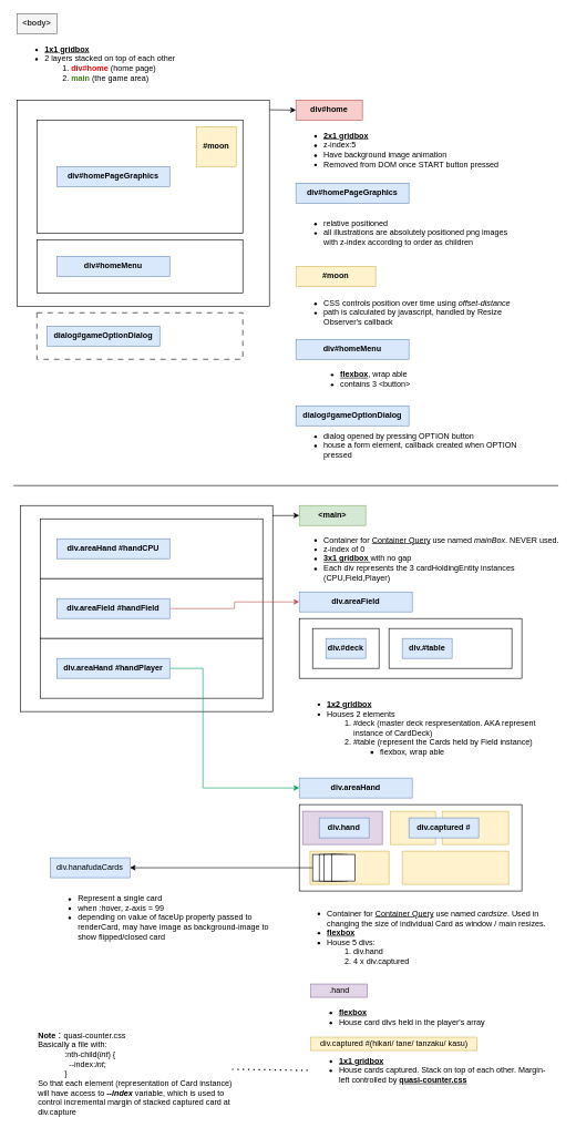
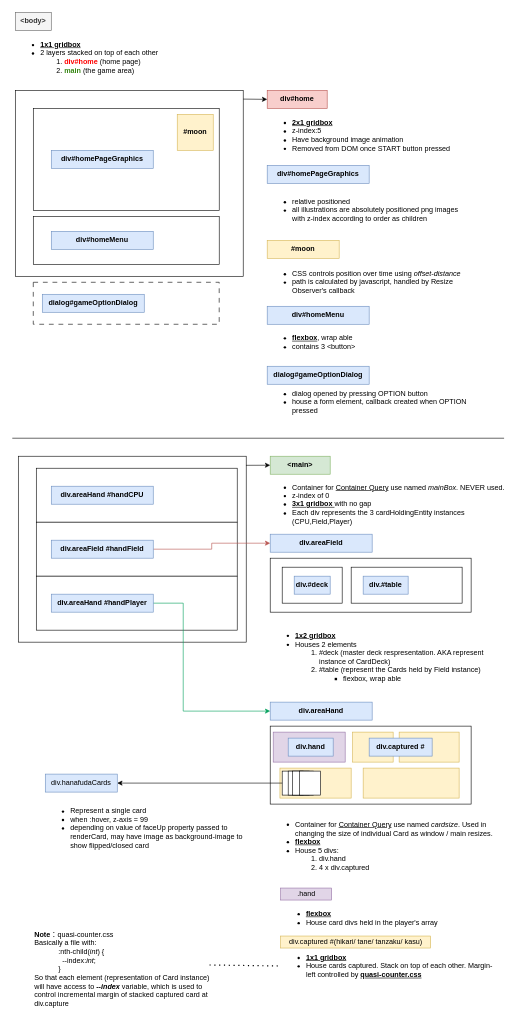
  <mxCell id="0" />
  <mxCell id="1" parent="0" />
  <mxCell id="2" value="" style="rounded=0;whiteSpace=wrap;html=1;" parent="1" vertex="1"><mxGeometry x="30" y="760" width="380" height="310" as="geometry" /></mxCell>
  <mxCell id="3" value="" style="rounded=0;whiteSpace=wrap;html=1;" parent="1" vertex="1"><mxGeometry x="25" y="150" width="380" height="310" as="geometry" /></mxCell>
  <mxCell id="4" value="&lt;b&gt;&amp;lt;body&amp;gt;&lt;/b&gt;" style="text;html=1;strokeColor=#666666;fillColor=#f5f5f5;align=center;verticalAlign=middle;whiteSpace=wrap;rounded=0;fontColor=#333333;" parent="1" vertex="1"><mxGeometry x="25" y="20" width="60" height="30" as="geometry" /></mxCell>
  <mxCell id="5" value="&lt;ul&gt;&lt;li&gt;&lt;b&gt;&lt;u&gt;1x1 gridbox&lt;/u&gt;&lt;/b&gt;&lt;/li&gt;&lt;li&gt;2 layers stacked on top of each other&lt;/li&gt;&lt;ol&gt;&lt;li&gt;&lt;b&gt;&lt;font color=&quot;#ff0000&quot;&gt;div#home&lt;/font&gt;&amp;nbsp;&lt;/b&gt;(home page)&lt;/li&gt;&lt;li&gt;&lt;b&gt;&lt;font color=&quot;#368613&quot;&gt;main&lt;/font&gt;&lt;/b&gt; (the game area)&lt;/li&gt;&lt;/ol&gt;&lt;/ul&gt;" style="text;html=1;align=left;verticalAlign=middle;whiteSpace=wrap;rounded=0;fillColor=default;" parent="1" vertex="1"><mxGeometry x="25" y="60" width="800" height="70" as="geometry" /></mxCell>
  <mxCell id="6" value="" style="rounded=0;whiteSpace=wrap;html=1;" parent="1" vertex="1"><mxGeometry x="55" y="180" width="310" height="170" as="geometry" /></mxCell>
  <mxCell id="7" value="&lt;b&gt;div#home&lt;/b&gt;" style="text;html=1;strokeColor=#b85450;fillColor=#f8cecc;align=center;verticalAlign=middle;whiteSpace=wrap;rounded=0;" parent="1" vertex="1"><mxGeometry x="445" y="150" width="100" height="30" as="geometry" /></mxCell>
  <mxCell id="8" value="&lt;ul&gt;&lt;li&gt;&lt;u&gt;&lt;b&gt;2x1 gridbox&lt;/b&gt;&lt;/u&gt;&lt;/li&gt;&lt;li&gt;z-index:5&lt;/li&gt;&lt;li&gt;Have background image animation&lt;/li&gt;&lt;li&gt;Removed from DOM once START button pressed&lt;/li&gt;&lt;/ul&gt;" style="text;html=1;align=left;verticalAlign=middle;whiteSpace=wrap;rounded=0;fillColor=default;" parent="1" vertex="1"><mxGeometry x="445" y="190" width="340" height="70" as="geometry" /></mxCell>
  <mxCell id="9" value="&lt;b&gt;div#homePageGraphics&lt;/b&gt;" style="text;html=1;strokeColor=#6c8ebf;fillColor=#dae8fc;align=center;verticalAlign=middle;whiteSpace=wrap;rounded=0;" parent="1" vertex="1"><mxGeometry x="85" y="250" width="170" height="30" as="geometry" /></mxCell>
  <mxCell id="10" value="&lt;b&gt;div#homePageGraphics&lt;/b&gt;" style="text;html=1;strokeColor=#6c8ebf;fillColor=#dae8fc;align=center;verticalAlign=middle;whiteSpace=wrap;rounded=0;" parent="1" vertex="1"><mxGeometry x="445" y="275" width="170" height="30" as="geometry" /></mxCell>
  <mxCell id="11" value="&lt;ul&gt;&lt;li&gt;relative positioned&lt;/li&gt;&lt;li&gt;all illustrations are absolutely positioned png images with z-index according to order as children&amp;nbsp;&lt;/li&gt;&lt;/ul&gt;" style="text;html=1;align=left;verticalAlign=middle;whiteSpace=wrap;rounded=0;fillColor=default;" parent="1" vertex="1"><mxGeometry x="445" y="320" width="340" height="60" as="geometry" /></mxCell>
  <mxCell id="12" value="&lt;b&gt;#moon&lt;/b&gt;" style="rounded=0;whiteSpace=wrap;html=1;fillColor=#fff2cc;strokeColor=#d6b656;" parent="1" vertex="1"><mxGeometry x="445" y="400" width="120" height="30" as="geometry" /></mxCell>
  <mxCell id="13" value="&lt;ul&gt;&lt;li&gt;CSS controls position over time using&amp;nbsp;&lt;i&gt;offset-distance&lt;/i&gt;&lt;/li&gt;&lt;li&gt;path is calculated by javascript, handled by Resize Observer's callback&lt;/li&gt;&lt;/ul&gt;" style="text;html=1;align=left;verticalAlign=middle;whiteSpace=wrap;rounded=0;fillColor=default;" parent="1" vertex="1"><mxGeometry x="445" y="440" width="370" height="60" as="geometry" /></mxCell>
  <mxCell id="14" value="" style="rounded=0;whiteSpace=wrap;html=1;" parent="1" vertex="1"><mxGeometry x="55" y="360" width="310" height="80" as="geometry" /></mxCell>
  <mxCell id="15" value="&lt;b&gt;div#homeMenu&lt;/b&gt;" style="text;html=1;strokeColor=#6c8ebf;fillColor=#dae8fc;align=center;verticalAlign=middle;whiteSpace=wrap;rounded=0;" parent="1" vertex="1"><mxGeometry x="85" y="385" width="170" height="30" as="geometry" /></mxCell>
  <mxCell id="16" value="&lt;b&gt;div#homeMenu&lt;/b&gt;" style="text;html=1;strokeColor=#6c8ebf;fillColor=#dae8fc;align=center;verticalAlign=middle;whiteSpace=wrap;rounded=0;" parent="1" vertex="1"><mxGeometry x="445" y="510" width="170" height="30" as="geometry" /></mxCell>
- <mxCell id="17" value="&lt;ul&gt;&lt;li&gt;&lt;b&gt;&lt;u&gt;flexbox&lt;/u&gt;&lt;/b&gt;, wrap able&lt;/li&gt;&lt;li&gt;contains 3 &amp;lt;button&amp;gt;&lt;/li&gt;&lt;/ul&gt;" style="text;html=1;align=left;verticalAlign=middle;whiteSpace=wrap;rounded=0;fillColor=default;" parent="1" vertex="1"><mxGeometry x="470" y="550" width="370" height="40" as="geometry" /></mxCell>
+ <mxCell id="17" value="&lt;ul&gt;&lt;li&gt;&lt;b&gt;&lt;u&gt;flexbox&lt;/u&gt;&lt;/b&gt;, wrap able&lt;/li&gt;&lt;li&gt;contains 3 &amp;lt;button&amp;gt;&lt;/li&gt;&lt;/ul&gt;" style="text;html=1;align=left;verticalAlign=middle;whiteSpace=wrap;rounded=0;fillColor=default;" parent="1" vertex="1"><mxGeometry x="445" y="550" width="370" height="40" as="geometry" /></mxCell>
  <mxCell id="18" value="&lt;b&gt;#moon&lt;/b&gt;" style="rounded=0;whiteSpace=wrap;html=1;fillColor=#fff2cc;strokeColor=#d6b656;" parent="1" vertex="1"><mxGeometry x="295" y="190" width="60" height="60" as="geometry" /></mxCell>
  <mxCell id="19" value="" style="rounded=0;whiteSpace=wrap;html=1;" parent="1" vertex="1"><mxGeometry x="60" y="780" width="335" height="90" as="geometry" /></mxCell>
  <mxCell id="20" value="" style="rounded=0;whiteSpace=wrap;html=1;" parent="1" vertex="1"><mxGeometry x="60" y="870" width="335" height="90" as="geometry" /></mxCell>
  <mxCell id="21" value="" style="rounded=0;whiteSpace=wrap;html=1;" parent="1" vertex="1"><mxGeometry x="60" y="960" width="335" height="90" as="geometry" /></mxCell>
  <mxCell id="22" value="&lt;b&gt;&amp;lt;main&amp;gt;&lt;/b&gt;" style="text;html=1;strokeColor=#82b366;fillColor=#d5e8d4;align=center;verticalAlign=middle;whiteSpace=wrap;rounded=0;" parent="1" vertex="1"><mxGeometry x="450" y="760" width="100" height="30" as="geometry" /></mxCell>
  <mxCell id="23" value="&lt;ul&gt;&lt;li&gt;Container for&amp;nbsp;&lt;u&gt;Container Query&lt;/u&gt;&amp;nbsp;use named &lt;i&gt;mainBox&lt;/i&gt;. NEVER used.&lt;/li&gt;&lt;li&gt;z-index of 0&lt;/li&gt;&lt;li&gt;&lt;b&gt;&lt;u&gt;3x1 gridbox &lt;/u&gt;&lt;/b&gt;with no gap&lt;/li&gt;&lt;li&gt;Each div represents the 3 cardHoldingEntity instances (CPU,Field,Player)&lt;/li&gt;&lt;/ul&gt;" style="text;html=1;align=left;verticalAlign=middle;whiteSpace=wrap;rounded=0;fillColor=default;" parent="1" vertex="1"><mxGeometry x="445" y="800" width="400" height="80" as="geometry" /></mxCell>
  <mxCell id="24" value="" style="endArrow=none;html=1;rounded=0;" parent="1" edge="1"><mxGeometry width="50" height="50" relative="1" as="geometry"><mxPoint x="20" y="730" as="sourcePoint" /><mxPoint x="840" y="730" as="targetPoint" /></mxGeometry></mxCell>
  <mxCell id="25" value="" style="rounded=0;whiteSpace=wrap;html=1;dashed=1;dashPattern=8 8;" parent="1" vertex="1"><mxGeometry x="55" y="470" width="310" height="70" as="geometry" /></mxCell>
  <mxCell id="26" value="&lt;b&gt;dialog#gameOptionDialog&lt;/b&gt;" style="text;html=1;strokeColor=#6c8ebf;fillColor=#dae8fc;align=center;verticalAlign=middle;whiteSpace=wrap;rounded=0;" parent="1" vertex="1"><mxGeometry x="70" y="490" width="170" height="30" as="geometry" /></mxCell>
  <mxCell id="27" value="&lt;b style=&quot;border-color: var(--border-color);&quot;&gt;dialog#gameOptionDialog&lt;/b&gt;" style="text;html=1;strokeColor=#6c8ebf;fillColor=#dae8fc;align=center;verticalAlign=middle;whiteSpace=wrap;rounded=0;" parent="1" vertex="1"><mxGeometry x="445" y="610" width="170" height="30" as="geometry" /></mxCell>
  <mxCell id="28" value="&lt;ul&gt;&lt;li&gt;dialog opened by pressing OPTION button&lt;/li&gt;&lt;li&gt;house a form element, callback created when OPTION pressed&amp;nbsp;&lt;/li&gt;&lt;/ul&gt;" style="text;html=1;align=left;verticalAlign=middle;whiteSpace=wrap;rounded=0;fillColor=default;" parent="1" vertex="1"><mxGeometry x="445" y="650" width="370" height="40" as="geometry" /></mxCell>
  <mxCell id="29" value="&lt;b&gt;div.areaHand #handCPU&lt;/b&gt;" style="text;html=1;strokeColor=#6c8ebf;fillColor=#dae8fc;align=center;verticalAlign=middle;whiteSpace=wrap;rounded=0;" parent="1" vertex="1"><mxGeometry x="85" y="810" width="170" height="30" as="geometry" /></mxCell>
  <mxCell id="30" value="" style="endArrow=classic;html=1;rounded=0;entryX=0;entryY=0.5;entryDx=0;entryDy=0;exitX=1;exitY=0.047;exitDx=0;exitDy=0;exitPerimeter=0;" parent="1" source="3" target="7" edge="1"><mxGeometry width="50" height="50" relative="1" as="geometry"><mxPoint x="345" y="280" as="sourcePoint" /><mxPoint x="395" y="230" as="targetPoint" /></mxGeometry></mxCell>
  <mxCell id="31" value="" style="endArrow=classic;html=1;rounded=0;entryX=0;entryY=0.5;entryDx=0;entryDy=0;exitX=0.999;exitY=0.049;exitDx=0;exitDy=0;exitPerimeter=0;" parent="1" source="2" target="22" edge="1"><mxGeometry width="50" height="50" relative="1" as="geometry"><mxPoint x="385" y="890" as="sourcePoint" /><mxPoint x="435" y="840" as="targetPoint" /></mxGeometry></mxCell>
  <mxCell id="32" style="edgeStyle=orthogonalEdgeStyle;rounded=0;orthogonalLoop=1;jettySize=auto;html=1;entryX=0;entryY=0.5;entryDx=0;entryDy=0;fillColor=#f8cecc;strokeColor=#b85450;" parent="1" source="33" target="37" edge="1"><mxGeometry relative="1" as="geometry" /></mxCell>
  <mxCell id="33" value="&lt;b&gt;div.areaField #handField&lt;/b&gt;" style="text;html=1;strokeColor=#6c8ebf;fillColor=#dae8fc;align=center;verticalAlign=middle;whiteSpace=wrap;rounded=0;" parent="1" vertex="1"><mxGeometry x="85" y="900" width="170" height="30" as="geometry" /></mxCell>
  <mxCell id="34" style="edgeStyle=orthogonalEdgeStyle;rounded=0;orthogonalLoop=1;jettySize=auto;html=1;entryX=0;entryY=0.5;entryDx=0;entryDy=0;strokeColor=#03a05c;" parent="1" source="35" target="39" edge="1"><mxGeometry relative="1" as="geometry"><Array as="points"><mxPoint x="305" y="1005" /><mxPoint x="305" y="1185" /></Array></mxGeometry></mxCell>
  <mxCell id="35" value="&lt;b&gt;div.areaHand #handPlayer&lt;/b&gt;" style="text;html=1;strokeColor=#6c8ebf;fillColor=#dae8fc;align=center;verticalAlign=middle;whiteSpace=wrap;rounded=0;" parent="1" vertex="1"><mxGeometry x="85" y="990" width="170" height="30" as="geometry" /></mxCell>
  <mxCell id="36" value="" style="rounded=0;whiteSpace=wrap;html=1;" parent="1" vertex="1"><mxGeometry x="450" y="930" width="335" height="90" as="geometry" /></mxCell>
  <mxCell id="37" value="&lt;b&gt;div.areaField&lt;/b&gt;" style="text;html=1;strokeColor=#6c8ebf;fillColor=#dae8fc;align=center;verticalAlign=middle;whiteSpace=wrap;rounded=0;" parent="1" vertex="1"><mxGeometry x="450" y="890" width="170" height="30" as="geometry" /></mxCell>
  <mxCell id="38" value="" style="rounded=0;whiteSpace=wrap;html=1;" parent="1" vertex="1"><mxGeometry x="450" y="1210" width="335" height="130" as="geometry" /></mxCell>
  <mxCell id="39" value="&lt;b&gt;div.areaHand&lt;/b&gt;" style="text;html=1;strokeColor=#6c8ebf;fillColor=#dae8fc;align=center;verticalAlign=middle;whiteSpace=wrap;rounded=0;" parent="1" vertex="1"><mxGeometry x="450" y="1170" width="170" height="30" as="geometry" /></mxCell>
  <mxCell id="40" value="" style="rounded=0;whiteSpace=wrap;html=1;" parent="1" vertex="1"><mxGeometry x="470" y="945" width="100" height="60" as="geometry" /></mxCell>
  <mxCell id="41" value="&lt;b&gt;div.#deck&lt;/b&gt;" style="text;html=1;strokeColor=#6c8ebf;fillColor=#dae8fc;align=center;verticalAlign=middle;whiteSpace=wrap;rounded=0;" parent="1" vertex="1"><mxGeometry x="490" y="960" width="60" height="30" as="geometry" /></mxCell>
  <mxCell id="42" value="" style="rounded=0;whiteSpace=wrap;html=1;" parent="1" vertex="1"><mxGeometry x="585" y="945" width="185" height="60" as="geometry" /></mxCell>
  <mxCell id="43" value="&lt;b&gt;div.#table&lt;/b&gt;" style="text;html=1;strokeColor=#6c8ebf;fillColor=#dae8fc;align=center;verticalAlign=middle;whiteSpace=wrap;rounded=0;" parent="1" vertex="1"><mxGeometry x="605" y="960" width="75" height="30" as="geometry" /></mxCell>
  <mxCell id="44" value="&lt;ul&gt;&lt;li&gt;&lt;b style=&quot;background-color: initial;&quot;&gt;&lt;u&gt;1x2 gridbox&lt;/u&gt;&lt;/b&gt;&lt;/li&gt;&lt;li&gt;Houses 2 elements&lt;/li&gt;&lt;ol&gt;&lt;li&gt;#deck (master deck respresentation. AKA represent instance of CardDeck)&lt;/li&gt;&lt;li&gt;#table (represent the Cards held by Field instance)&lt;/li&gt;&lt;ul&gt;&lt;li&gt;flexbox, wrap able&lt;/li&gt;&lt;/ul&gt;&lt;/ol&gt;&lt;/ul&gt;" style="text;html=1;align=left;verticalAlign=middle;whiteSpace=wrap;rounded=0;fillColor=default;" parent="1" vertex="1"><mxGeometry x="450" y="1040" width="395" height="110" as="geometry" /></mxCell>
  <mxCell id="45" value="&lt;ul&gt;&lt;li&gt;Container for &lt;u&gt;Container Query&lt;/u&gt;&amp;nbsp;use named &lt;i&gt;cardsize&lt;/i&gt;. Used in changing the size of individual Card as window / main resizes.&lt;/li&gt;&lt;li&gt;&lt;u&gt;&lt;b&gt;flexbox&lt;/b&gt;&lt;/u&gt;&lt;/li&gt;&lt;li&gt;House 5 divs:&lt;/li&gt;&lt;ol&gt;&lt;li&gt;div.hand&lt;/li&gt;&lt;li&gt;4 x div.captured&lt;/li&gt;&lt;/ol&gt;&lt;/ul&gt;" style="text;html=1;align=left;verticalAlign=middle;whiteSpace=wrap;rounded=0;fillColor=default;" parent="1" vertex="1"><mxGeometry x="450" y="1360" width="395" height="100" as="geometry" /></mxCell>
  <mxCell id="46" value="" style="rounded=0;whiteSpace=wrap;html=1;fillColor=#e1d5e7;strokeColor=#9673a6;" parent="1" vertex="1"><mxGeometry x="455" y="1220" width="120" height="50" as="geometry" /></mxCell>
  <mxCell id="47" value="" style="rounded=0;whiteSpace=wrap;html=1;fillColor=#fff2cc;strokeColor=#d6b656;" parent="1" vertex="1"><mxGeometry x="587.5" y="1220" width="67.5" height="50" as="geometry" /></mxCell>
  <mxCell id="48" value="" style="rounded=0;whiteSpace=wrap;html=1;fillColor=#fff2cc;strokeColor=#d6b656;" parent="1" vertex="1"><mxGeometry x="665" y="1220" width="100" height="50" as="geometry" /></mxCell>
  <mxCell id="49" value="" style="rounded=0;whiteSpace=wrap;html=1;fillColor=#fff2cc;strokeColor=#d6b656;" parent="1" vertex="1"><mxGeometry x="466.25" y="1280" width="118.75" height="50" as="geometry" /></mxCell>
  <mxCell id="50" value="" style="rounded=0;whiteSpace=wrap;html=1;fillColor=#fff2cc;strokeColor=#d6b656;" parent="1" vertex="1"><mxGeometry x="605" y="1280" width="160" height="50" as="geometry" /></mxCell>
  <mxCell id="51" value="div.captured #(hikari/ tane/ tanzaku/ kasu)" style="rounded=0;whiteSpace=wrap;html=1;fillColor=#fff2cc;strokeColor=#d6b656;" parent="1" vertex="1"><mxGeometry x="467.5" y="1560" width="250" height="20" as="geometry" /></mxCell>
  <mxCell id="52" value="&lt;b&gt;div.captured #&lt;/b&gt;" style="text;html=1;strokeColor=#6c8ebf;fillColor=#dae8fc;align=center;verticalAlign=middle;whiteSpace=wrap;rounded=0;" parent="1" vertex="1"><mxGeometry x="615" y="1230" width="105" height="30" as="geometry" /></mxCell>
  <mxCell id="53" value="&lt;b&gt;div.hand&lt;/b&gt;" style="text;html=1;strokeColor=#6c8ebf;fillColor=#dae8fc;align=center;verticalAlign=middle;whiteSpace=wrap;rounded=0;" parent="1" vertex="1"><mxGeometry x="480" y="1230" width="75" height="30" as="geometry" /></mxCell>
  <mxCell id="54" value=".hand" style="rounded=0;whiteSpace=wrap;html=1;fillColor=#e1d5e7;strokeColor=#9673a6;" parent="1" vertex="1"><mxGeometry x="467.5" y="1480" width="85" height="20" as="geometry" /></mxCell>
  <mxCell id="55" value="&lt;ul&gt;&lt;li&gt;&lt;u style=&quot;background-color: initial;&quot;&gt;&lt;b&gt;flexbox&lt;/b&gt;&lt;/u&gt;&lt;br&gt;&lt;/li&gt;&lt;li&gt;House card divs held in the player's array&lt;/li&gt;&lt;/ul&gt;" style="text;html=1;align=left;verticalAlign=middle;whiteSpace=wrap;rounded=0;fillColor=default;" parent="1" vertex="1"><mxGeometry x="467.5" y="1510" width="295" height="40" as="geometry" /></mxCell>
  <mxCell id="56" value="&lt;ul&gt;&lt;li&gt;&lt;u style=&quot;background-color: initial;&quot;&gt;&lt;b&gt;1x1 gridbox&lt;/b&gt;&lt;/u&gt;&lt;br&gt;&lt;/li&gt;&lt;li&gt;House cards captured. Stack on top of each other. Margin-left controlled by &lt;b&gt;&lt;u&gt;quasi-counter.css&lt;/u&gt;&lt;/b&gt;&lt;/li&gt;&lt;/ul&gt;" style="text;html=1;align=left;verticalAlign=middle;whiteSpace=wrap;rounded=0;fillColor=default;" parent="1" vertex="1"><mxGeometry x="467.5" y="1590" width="357.5" height="40" as="geometry" /></mxCell>
  <mxCell id="57" value="&lt;b&gt;Note&lt;/b&gt;：quasi-counter.css&lt;br&gt;Basically a file with:&amp;nbsp;&lt;br&gt;&lt;blockquote style=&quot;margin: 0 0 0 40px; border: none; padding: 0px;&quot;&gt;&lt;span style=&quot;background-color: initial;&quot;&gt;:nth-child(&lt;i&gt;int&lt;/i&gt;) {&lt;br&gt;&lt;/span&gt;&lt;span style=&quot;background-color: initial;&quot;&gt;&amp;nbsp; --index:&lt;i&gt;int&lt;/i&gt;;&lt;br&gt; &lt;/span&gt;&lt;span style=&quot;background-color: initial;&quot;&gt;}&lt;/span&gt;&lt;/blockquote&gt;&lt;span style=&quot;background-color: initial;&quot;&gt;So that each element (representation of Card instance) will have access to &lt;i&gt;&lt;b&gt;--index&lt;/b&gt;&lt;/i&gt; variable, which is used to control incremental margin of stacked captured card at div.capture&lt;br&gt;&lt;/span&gt;" style="text;html=1;align=left;verticalAlign=middle;whiteSpace=wrap;rounded=0;fillColor=default;" parent="1" vertex="1"><mxGeometry x="55" y="1540" width="295" height="150" as="geometry" /></mxCell>
  <mxCell id="58" value="" style="endArrow=none;dashed=1;html=1;dashPattern=1 3;strokeWidth=2;rounded=0;entryX=0;entryY=0.5;entryDx=0;entryDy=0;exitX=0.996;exitY=0.455;exitDx=0;exitDy=0;exitPerimeter=0;" parent="1" source="57" target="56" edge="1"><mxGeometry width="50" height="50" relative="1" as="geometry"><mxPoint x="445" y="1680" as="sourcePoint" /><mxPoint x="495" y="1630" as="targetPoint" /></mxGeometry></mxCell>
  <mxCell id="59" value="" style="rounded=0;whiteSpace=wrap;html=1;" parent="1" vertex="1"><mxGeometry x="470" y="1285" width="35" height="40" as="geometry" /></mxCell>
  <mxCell id="60" value="" style="rounded=0;whiteSpace=wrap;html=1;" parent="1" vertex="1"><mxGeometry x="480" y="1285" width="35" height="40" as="geometry" /></mxCell>
  <mxCell id="61" value="" style="rounded=0;whiteSpace=wrap;html=1;" parent="1" vertex="1"><mxGeometry x="487.5" y="1285" width="35" height="40" as="geometry" /></mxCell>
  <mxCell id="62" value="" style="edgeStyle=orthogonalEdgeStyle;rounded=0;orthogonalLoop=1;jettySize=auto;html=1;exitX=0;exitY=0.5;exitDx=0;exitDy=0;" parent="1" source="59" target="64" edge="1"><mxGeometry relative="1" as="geometry" /></mxCell>
  <mxCell id="63" value="" style="rounded=0;whiteSpace=wrap;html=1;" parent="1" vertex="1"><mxGeometry x="499" y="1285" width="35" height="40" as="geometry" /></mxCell>
  <mxCell id="64" value="div.hanafudaCards" style="text;html=1;strokeColor=#6c8ebf;fillColor=#dae8fc;align=center;verticalAlign=middle;whiteSpace=wrap;rounded=0;" parent="1" vertex="1"><mxGeometry x="75" y="1290" width="120" height="30" as="geometry" /></mxCell>
  <mxCell id="65" value="&lt;ul&gt;&lt;li&gt;Represent a single card&lt;/li&gt;&lt;li&gt;when :hover, z-axis = 99&lt;/li&gt;&lt;li&gt;depending on value of faceUp property passed to renderCard, may have image as background-image to show flipped/closed card&lt;/li&gt;&lt;/ul&gt;" style="text;html=1;align=left;verticalAlign=middle;whiteSpace=wrap;rounded=0;fillColor=default;" parent="1" vertex="1"><mxGeometry x="75" y="1330" width="330" height="100" as="geometry" /></mxCell>
